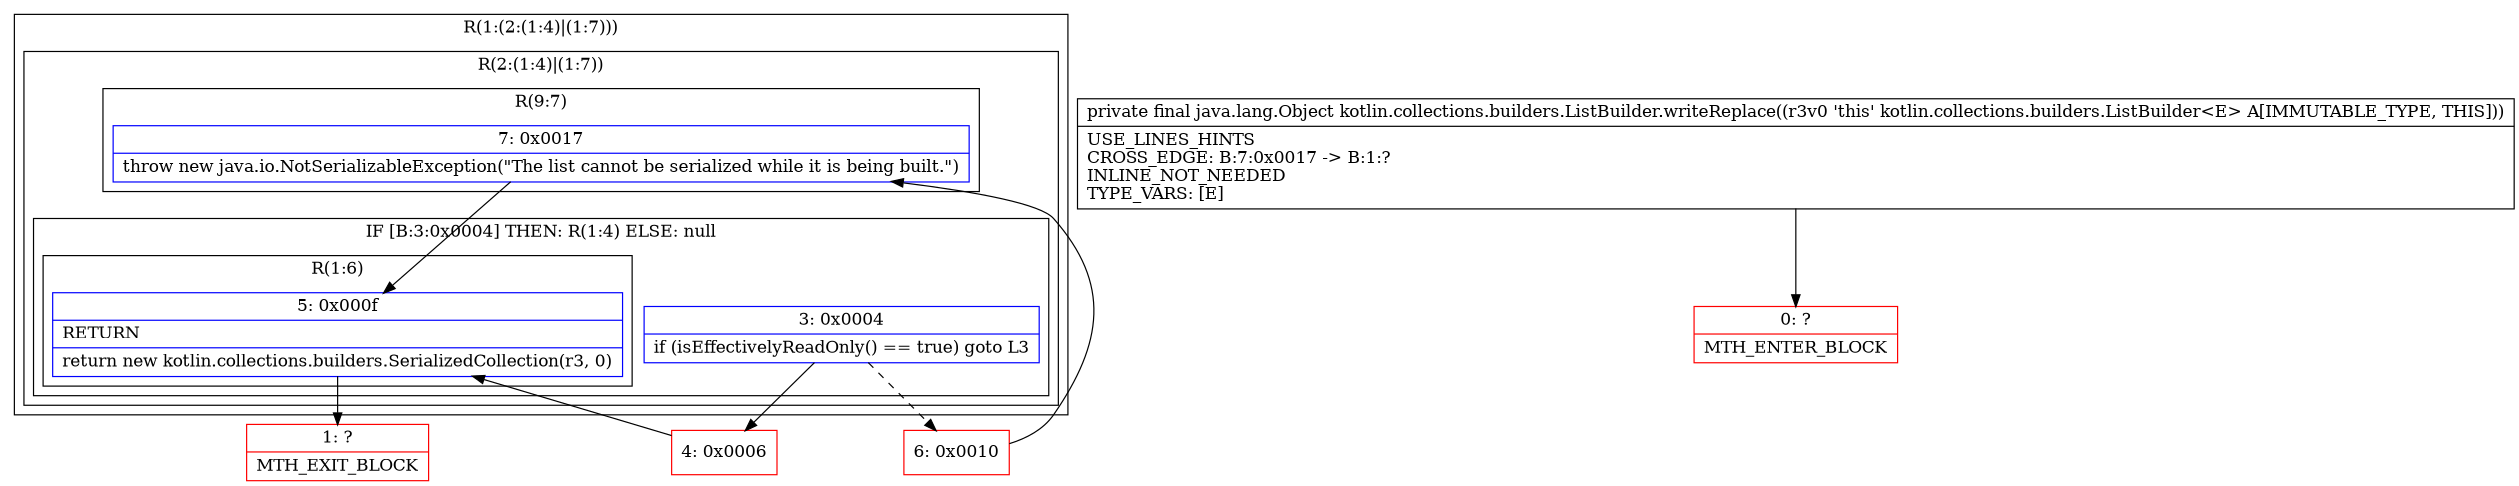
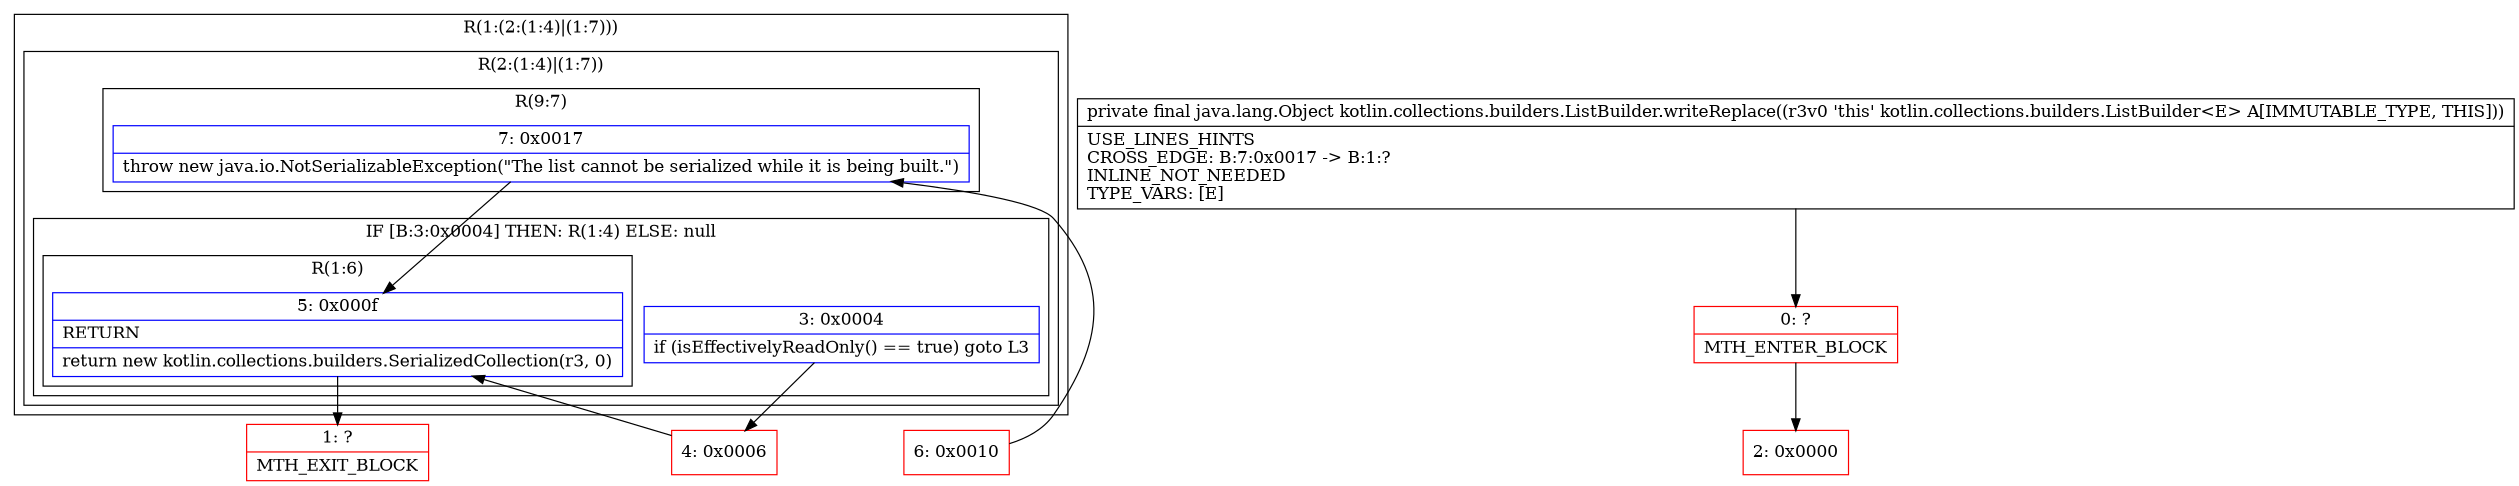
  digraph {
    node [color=red shape=record]
    n1 [color=blue label="{5\:\ 0x000f|RETURN\l|return new kotlin.collections.builders.SerializedCollection(r3, 0)\l}"]
    n2 [color=blue label="{3\:\ 0x0004|if (isEffectivelyReadOnly() == true) goto L3\l}"]
    n3 [color=blue label="{7\:\ 0x0017|throw new java.io.NotSerializableException(\"The list cannot be serialized while it is being built.\")\l}"]
    n4 [label="{1\:\ ?|MTH_EXIT_BLOCK\l}"]
    n5 [label="{4\:\ 0x0006}"]
    n6 [label="{6\:\ 0x0010}"]
    n7 [label="{0\:\ ?|MTH_ENTER_BLOCK\l}"]
+   n8 [label="{2\:\ 0x0000}"]
    n9 [label="{private final java.lang.Object kotlin.collections.builders.ListBuilder.writeReplace((r3v0 'this' kotlin.collections.builders.ListBuilder\<E\> A[IMMUTABLE_TYPE, THIS]))  | USE_LINES_HINTS\lCROSS_EDGE: B:7:0x0017 \-\> B:1:?\lINLINE_NOT_NEEDED\lTYPE_VARS: [E]\l}" color=""]
    subgraph cluster_1 {
      label="R(1:(2:(1:4)|(1:7)))"
      subgraph cluster_2 {
        label="R(2:(1:4)|(1:7))"
        subgraph cluster_3 {
          label="IF [B:3:0x0004] THEN: R(1:4) ELSE: null"
          n2
          subgraph cluster_4 {
            label="R(1:6)"
            n1
          }
        }
        subgraph cluster_5 {
          label="R(9:7)"
          n3
        }
      }
    }
    n1 -> n4
    n2 -> n5
-   n2 -> n6 [style=dashed]
    n3 -> n1
    n5 -> n1
    n6 -> n3
+   n7 -> n8
    n9 -> n7
  }
